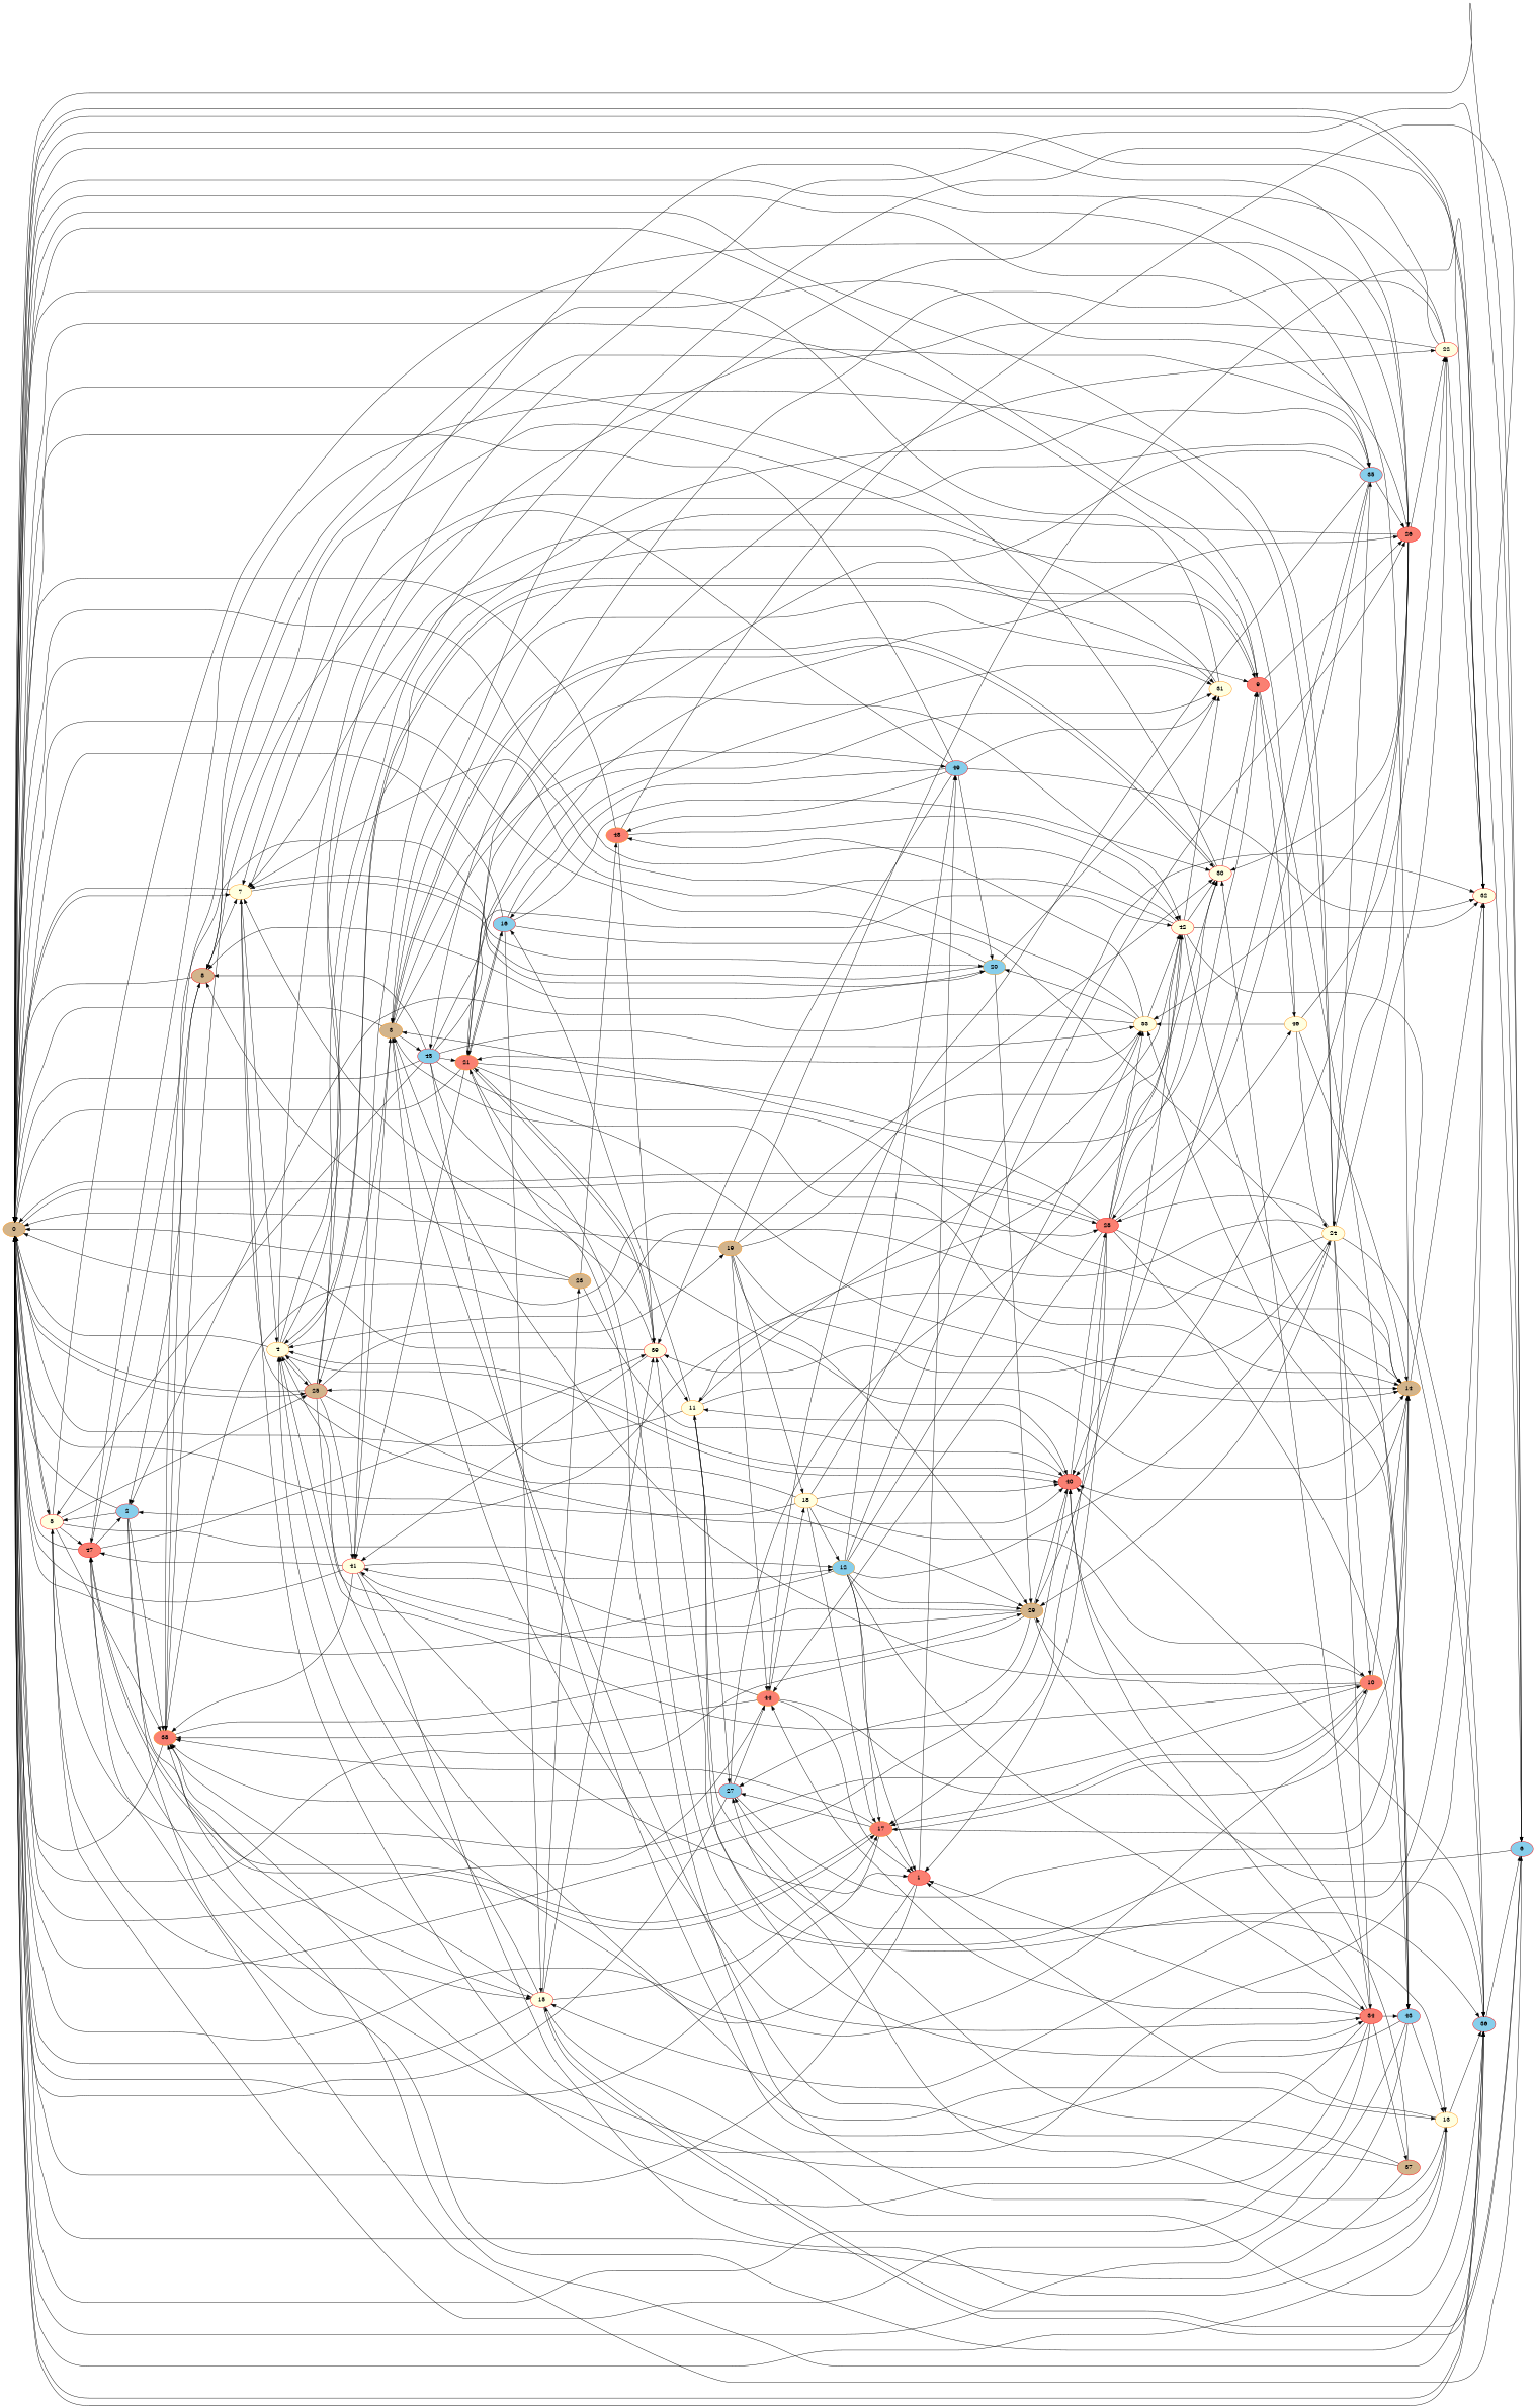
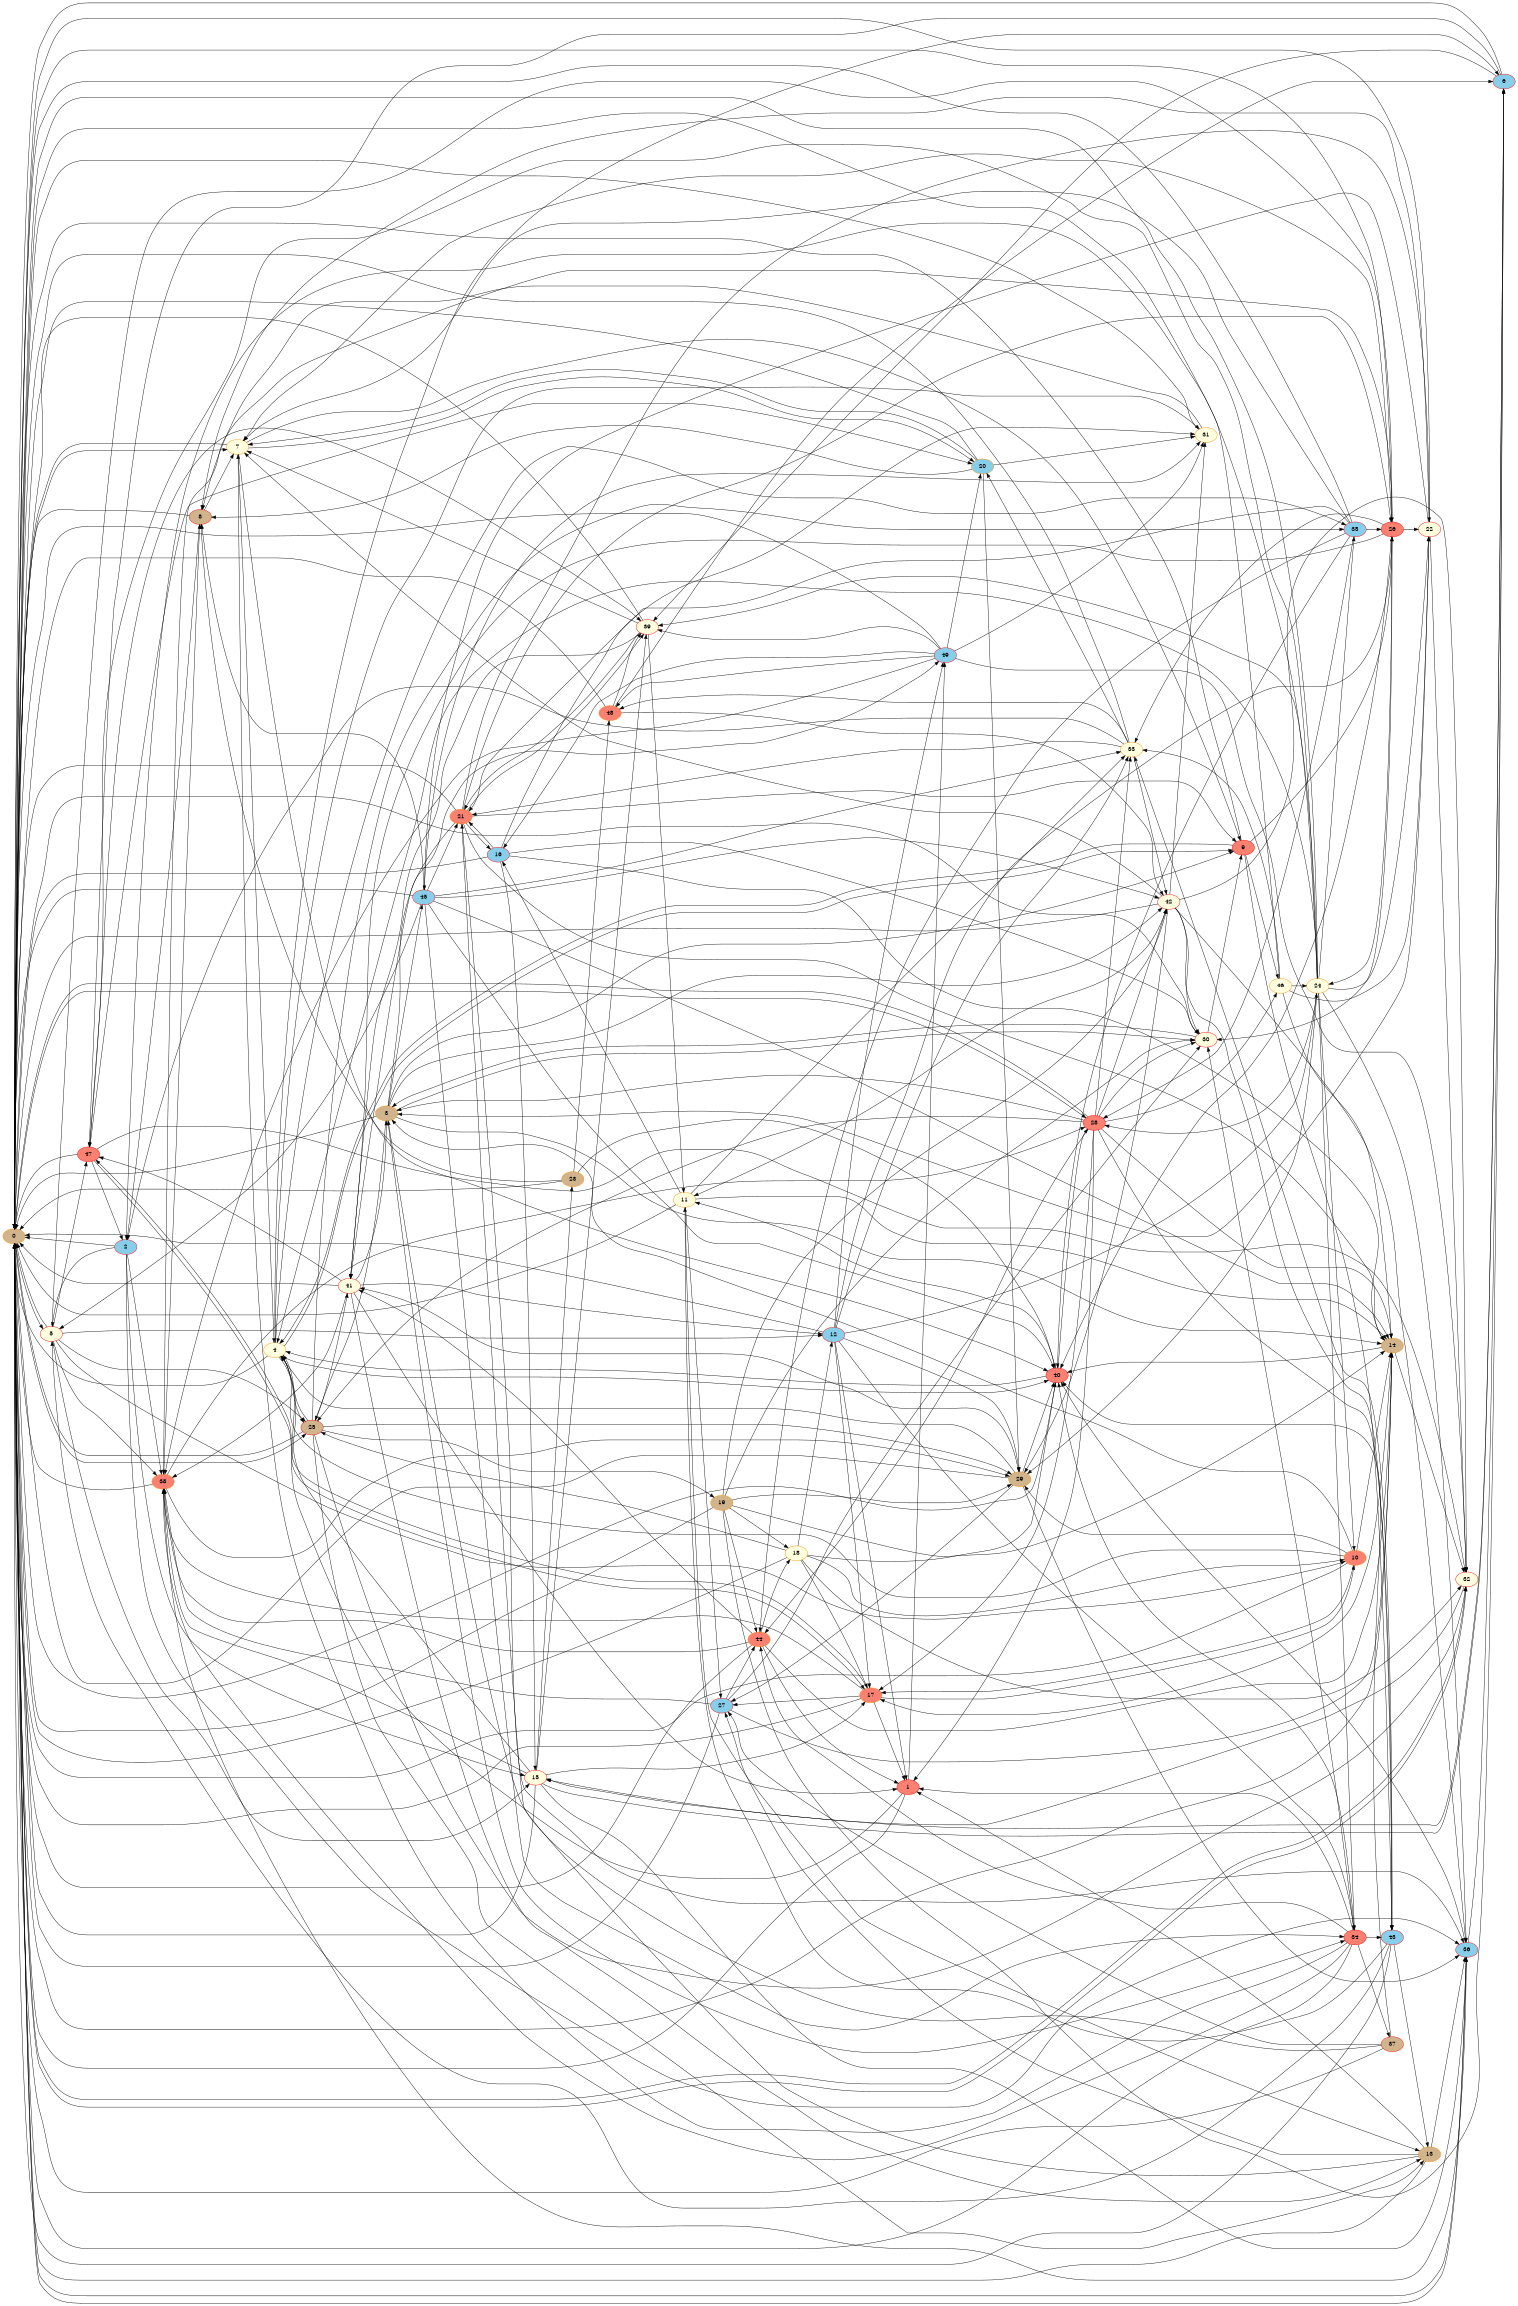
  strict digraph {
    rankdir=LR
    node [color=red component_delay=3 fillcolor=lightyellow style=filled]
    edge [wire_delay=1]
    0 [color=darkorange fillcolor=tan]
    5
    7 [color=darkorange]
    25 [fillcolor=tan]
    28 [fillcolor=salmon]
    32
    36 [fillcolor=skyblue]
    15
    38 [color=darkorange fillcolor=salmon]
    10 [color=darkorange fillcolor=salmon]
-   12 [color=darkorange fillcolor=skyblue]
+   12 [fillcolor=skyblue]
    26 [fillcolor=salmon]
    47 [fillcolor=salmon]
    9 [fillcolor=salmon]
    40 [fillcolor=salmon]
    20 [color=darkorange fillcolor=skyblue]
    4 [color=darkorange]
    35 [fillcolor=skyblue]
    29 [color=darkorange fillcolor=tan]
-   13 [color=darkorange]
+   13 [color=darkorange fillcolor=tan]
    19 [color=darkorange fillcolor=tan]
    41
    1 [fillcolor=salmon]
    3 [color=darkorange fillcolor=tan]
    14 [color=darkorange fillcolor=tan]
    30
    42
    43 [fillcolor=skyblue]
    46 [color=darkorange]
    17 [color=darkorange fillcolor=salmon]
    33 [color=darkorange]
    44 [color=darkorange fillcolor=salmon]
    6 [fillcolor=skyblue]
    39
    23 [color=darkorange fillcolor=tan]
    8 [fillcolor=tan]
    49 [fillcolor=skyblue]
    34 [fillcolor=salmon]
    24 [color=darkorange]
    22
    2 [fillcolor=skyblue]
    11 [color=darkorange]
    31 [color=darkorange]
    21 [color=darkorange fillcolor=salmon]
    27 [fillcolor=skyblue]
    18 [color=darkorange]
    45 [fillcolor=skyblue]
    48 [color=darkorange fillcolor=salmon]
    16 [fillcolor=skyblue]
    37 [fillcolor=tan]
    0 -> 5
    0 -> 7
    0 -> 25
    0 -> 28
    0 -> 32
    0 -> 36
    5 -> 0
    5 -> 25
    5 -> 15
    5 -> 38
    5 -> 10
    5 -> 12
    5 -> 26
    5 -> 47
    7 -> 0
    7 -> 9
    7 -> 40
    7 -> 20
    7 -> 4
    25 -> 0
    25 -> 32
    25 -> 4
    25 -> 35
    25 -> 29
    25 -> 13
    25 -> 19
    25 -> 41
    28 -> 0
+   28 -> 25
    28 -> 1
    28 -> 3
    28 -> 14
    28 -> 30
    28 -> 42
    28 -> 43
    28 -> 46
    28 -> 17
    28 -> 33
    28 -> 44
    32 -> 0
    32 -> 15
    36 -> 0
    36 -> 38
    36 -> 40
    36 -> 6
    15 -> 0
    15 -> 36
    15 -> 38
    15 -> 4
    15 -> 17
    15 -> 6
    15 -> 39
    15 -> 23
    38 -> 0
    38 -> 28
    38 -> 29
    38 -> 8
    10 -> 0
    10 -> 4
    10 -> 29
    10 -> 3
    10 -> 14
    10 -> 17
    12 -> 0
    12 -> 26
    12 -> 29
    12 -> 1
    12 -> 17
    12 -> 33
    12 -> 49
    12 -> 34
    12 -> 24
    26 -> 0
    26 -> 7
    26 -> 38
    26 -> 40
    26 -> 41
    26 -> 30
    26 -> 33
    26 -> 24
    26 -> 22
    47 -> 0
    47 -> 32
    47 -> 20
    47 -> 17
    47 -> 39
    47 -> 2
    9 -> 0
    9 -> 26
    9 -> 4
    9 -> 43
    9 -> 46
    40 -> 0
    40 -> 28
    40 -> 4
    40 -> 11
    20 -> 0
    20 -> 7
    20 -> 29
    20 -> 8
    20 -> 31
    4 -> 0
    4 -> 25
    4 -> 9
    4 -> 40
    4 -> 35
    4 -> 6
    4 -> 31
    35 -> 0
    35 -> 7
    35 -> 28
    35 -> 26
    35 -> 40
    35 -> 44
    35 -> 21
    29 -> 0
    29 -> 36
    29 -> 40
    29 -> 4
    29 -> 41
    29 -> 27
    13 -> 0
    13 -> 36
    13 -> 1
    13 -> 21
    13 -> 27
    19 -> 0
    19 -> 29
    19 -> 14
    19 -> 30
    19 -> 42
    19 -> 44
    19 -> 6
    19 -> 18
    41 -> 0
    41 -> 38
    41 -> 12
    41 -> 47
    41 -> 13
    41 -> 1
    41 -> 3
    1 -> 0
    1 -> 4
    1 -> 49
    3 -> 0
    3 -> 25
    3 -> 9
    3 -> 14
    3 -> 30
    3 -> 42
    3 -> 49
    3 -> 34
    3 -> 45
    14 -> 0
    14 -> 32
    14 -> 40
    14 -> 17
    30 -> 0
    30 -> 9
    30 -> 3
    42 -> 0
    42 -> 7
    42 -> 32
    42 -> 36
    42 -> 29
    42 -> 30
    42 -> 43
    42 -> 11
    42 -> 31
    43 -> 0
    43 -> 5
    43 -> 13
    43 -> 33
    43 -> 11
    46 -> 0
    46 -> 14
    46 -> 33
    46 -> 24
    46 -> 22
    17 -> 0
    17 -> 38
    17 -> 10
    17 -> 47
    17 -> 1
    17 -> 27
    33 -> 0
    33 -> 20
    33 -> 42
    33 -> 2
    33 -> 21
    33 -> 48
    44 -> 0
    44 -> 38
    44 -> 41
    44 -> 1
    44 -> 14
    44 -> 18
    6 -> 0
    6 -> 15
    6 -> 47
    6 -> 39
    39 -> 0
    39 -> 7
    39 -> 41
    39 -> 11
    39 -> 21
    23 -> 0
    23 -> 40
    23 -> 8
    23 -> 48
    8 -> 0
    8 -> 7
    8 -> 2
    49 -> 0
    49 -> 32
    49 -> 38
    49 -> 20
    49 -> 39
    49 -> 31
    49 -> 48
    49 -> 16
    34 -> 0
    34 -> 7
    34 -> 38
    34 -> 40
    34 -> 1
    34 -> 30
    34 -> 43
    34 -> 44
    34 -> 37
    24 -> 0
    24 -> 28
    24 -> 36
    24 -> 10
    24 -> 47
    24 -> 4
    24 -> 35
    24 -> 29
    24 -> 39
    24 -> 34
    24 -> 22
    24 -> 2
    22 -> 0
    22 -> 32
    22 -> 3
    22 -> 8
    22 -> 45
    2 -> 0
    2 -> 5
    2 -> 36
    2 -> 15
    2 -> 38
    11 -> 0
    11 -> 13
    11 -> 14
    11 -> 33
    11 -> 27
    11 -> 16
    31 -> 0
    31 -> 8
    21 -> 0
    21 -> 36
    21 -> 26
    21 -> 9
    21 -> 41
    21 -> 14
    21 -> 39
    21 -> 22
    21 -> 16
    27 -> 0
    27 -> 38
    27 -> 14
    27 -> 30
    27 -> 44
    18 -> 0
    18 -> 25
    18 -> 32
    18 -> 10
    18 -> 12
    18 -> 40
    18 -> 17
    45 -> 0
    45 -> 5
    45 -> 40
    45 -> 14
    45 -> 42
    45 -> 33
    45 -> 8
    45 -> 34
    45 -> 31
    45 -> 21
    48 -> 0
    48 -> 42
    48 -> 6
    48 -> 39
    16 -> 0
    16 -> 15
    16 -> 14
    16 -> 30
    16 -> 31
    16 -> 21
    37 -> 0
    37 -> 40
    37 -> 3
    37 -> 27
  }
